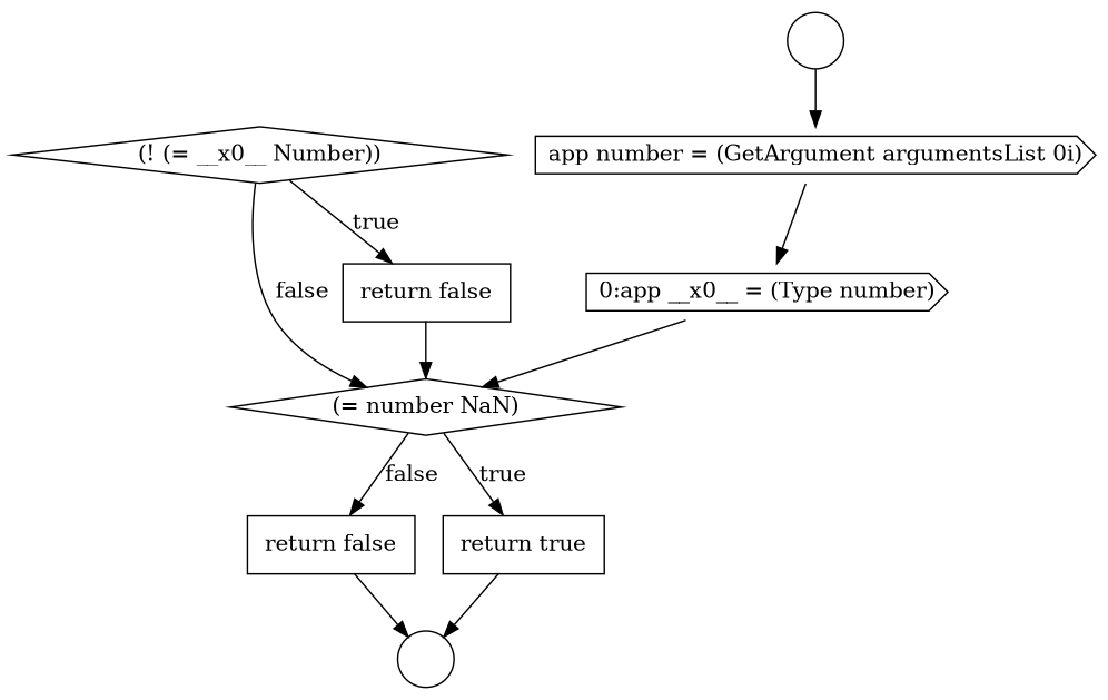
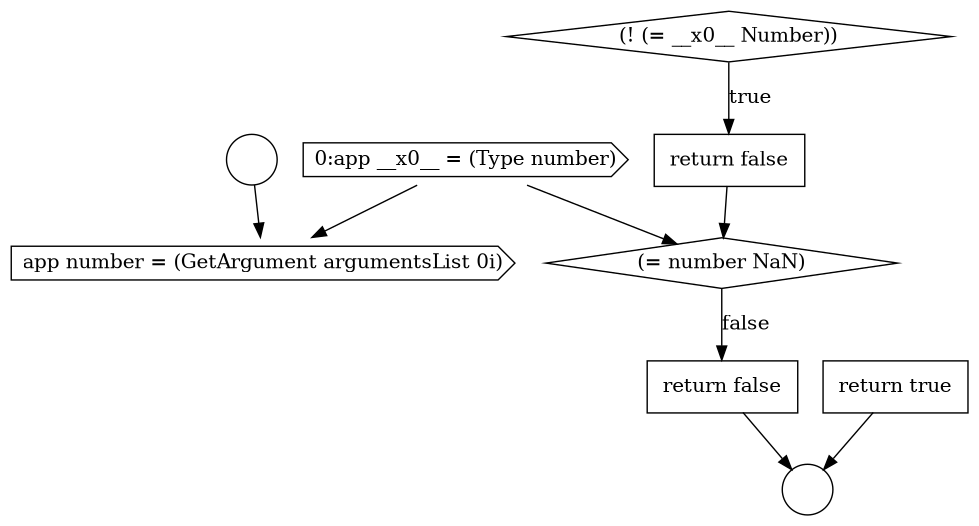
  digraph {
    node [color=black fillcolor=white shape=none style=filled]
    edge [color=black]
    n1 [label=<<font color="black">app number = (GetArgument argumentsList 0i)</font>> shape=cds]
    n2 [label=<<font color="black">0:app __x0__ = (Type number)</font>> shape=cds]
    n3 [label=<<font color="black">(= number NaN)</font>> shape=diamond]
    n4 [label=<<font color="black">     <table border="0" cellborder="1" cellspacing="0" cellpadding="10">       <tr><td align="left">return false</td></tr>     </table>   </font>> margin=0]
    n5 [label=<<font color="black">     <table border="0" cellborder="1" cellspacing="0" cellpadding="10">       <tr><td align="left">return true</td></tr>     </table>   </font>> margin=0]
    n6 [label=" " shape=circle]
    n7 [label=<<font color="black">     <table border="0" cellborder="1" cellspacing="0" cellpadding="10">       <tr><td align="left">return false</td></tr>     </table>   </font>> margin=0]
    n8 [label=" " shape=circle]
    n9 [label=<<font color="black">(! (= __x0__ Number))</font>> shape=diamond]
-   n1 -> n2
+   n2 -> n1
    n2 -> n3
    n3 -> n4 [label=<<font color="black">false</font>>]
-   n3 -> n5 [label=<<font color="black">true</font>>]
    n4 -> n6
    n5 -> n6
    n7 -> n3
    n8 -> n1
-   n9 -> n3 [label=<<font color="black">false</font>>]
    n9 -> n7 [label=<<font color="black">true</font>>]
  }
